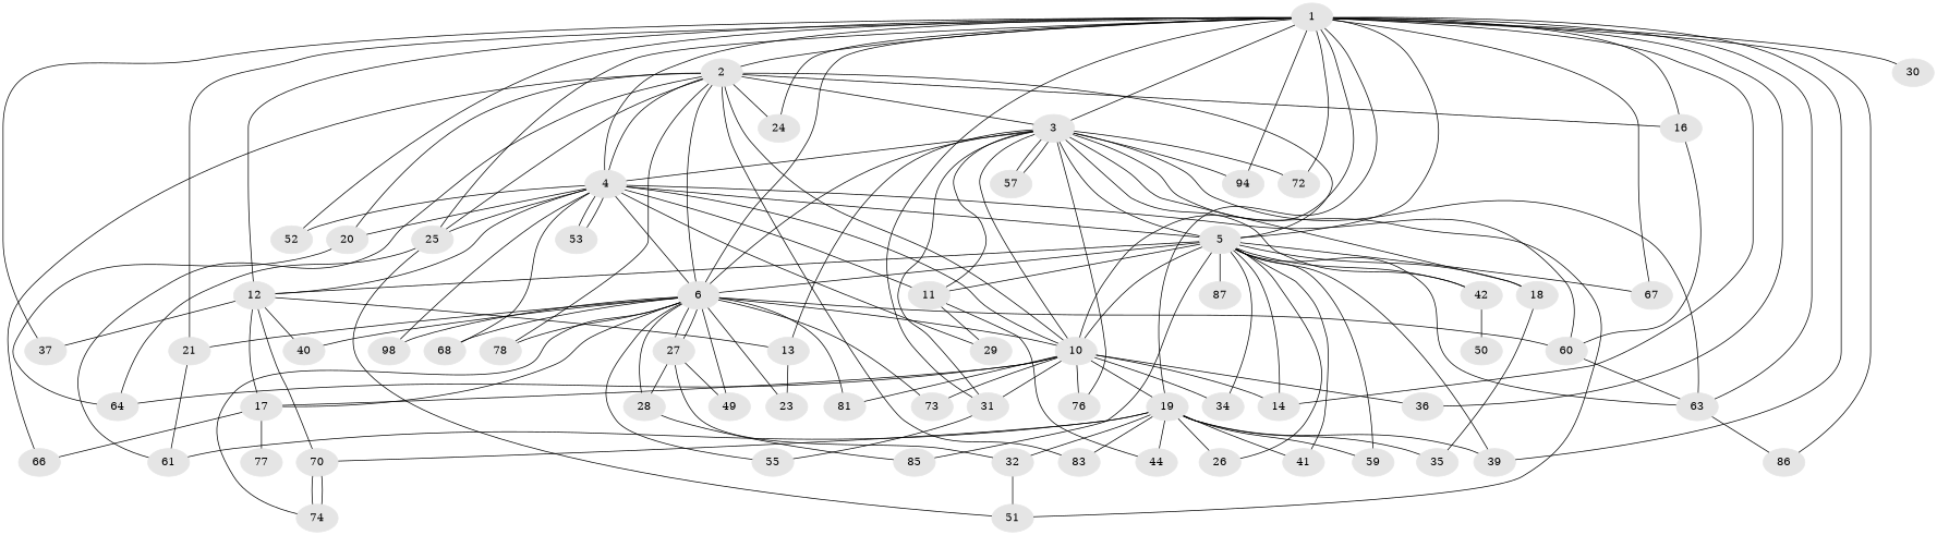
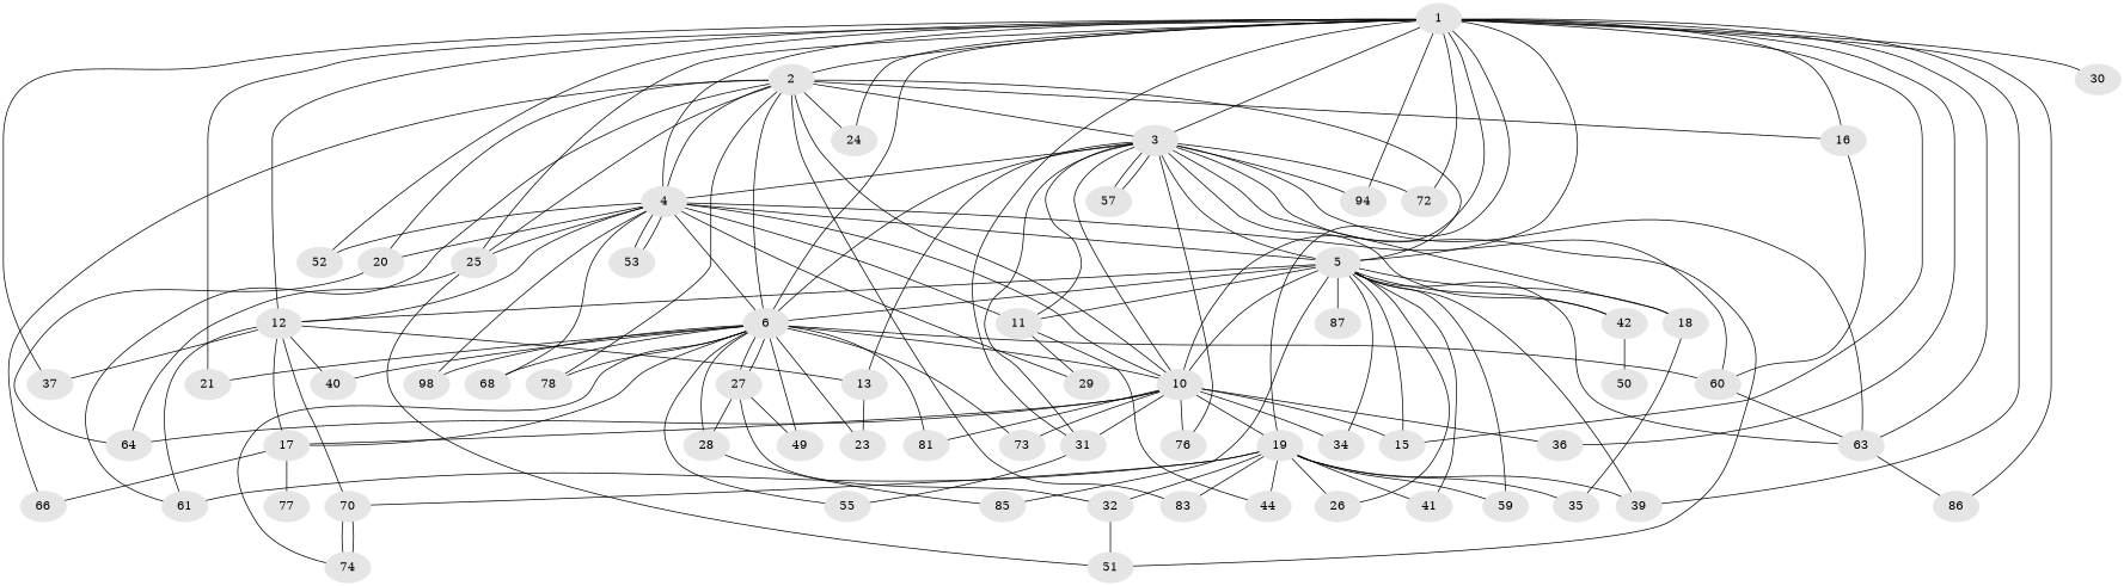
  graph {
    node [color=gray90 style=filled]
    1 [super="+8"]
    2 [super="+38"]
    3 [super="+88"]
    4 [super="+14"]
    5 [super="+9"]
    6 [super="+7"]
    10 [super="+75"]
    12 [super="+22"]
-   15 [super="+33" label=14]
+   15 [super="+33"]
    16 [super="+87"]
    19 [super="+82"]
    21
    24
    25 [super="+47"]
    30
    31 [super="+43"]
    36
    37 [super="+46"]
    39 [super="+65"]
    52
    n21 [label=94]
    63 [super="+71"]
-   67
    72
    86
    20
    61 [super="+84"]
    66
    78
    83
    11 [super="+62"]
    13
    18
    42
    51 [super="+58"]
    57
    76
    29
    n39 [label=98]
    53
    60 [super="+69"]
    68
    26
    34
    41
    59
    85
    n48 [label=87]
    17 [super="+45"]
    23
    27 [super="+56"]
    28
    40
    49
    55
    73
    74 [super="+80"]
    81
    64 [super="+79"]
    70
    44
    35
    32
    50
    77
    1 -- 2 [weight=2]
    1 -- 3 [weight=2]
    1 -- 4 [weight=2]
    1 -- 5 [weight=4]
    1 -- 6 [weight=4]
    1 -- 10 [weight=2]
    1 -- 12
    1 -- 15
    1 -- 16
    1 -- 19 [weight=2]
    1 -- 21
    1 -- 24
    1 -- 25 [weight=2]
    1 -- 30
    1 -- 31
    1 -- 36
    1 -- 37
    1 -- 39
    1 -- 52
    1 -- n21
    1 -- 63
-   1 -- 67
    1 -- 72 [weight=2]
    1 -- 86
    2 -- 3
    2 -- 4
    2 -- 5 [weight=2]
    2 -- 6 [weight=2]
    2 -- 10 [weight=2]
    2 -- 16
    2 -- 24
    2 -- 25
    2 -- 20
    2 -- 61
    2 -- 66
    2 -- 78
    2 -- 83
    3 -- 4
    3 -- 5 [weight=2]
    3 -- 6 [weight=2]
    3 -- 10
    3 -- 31
    3 -- n21
    3 -- 63
    3 -- 72
    3 -- 11
    3 -- 13
    3 -- 18
    3 -- 42
    3 -- 51
    3 -- 57
    3 -- 57
    3 -- 76
    4 -- 5 [weight=2]
    4 -- 6 [weight=3]
    4 -- 10
    4 -- 12
    4 -- 25
    4 -- 52
    4 -- 20
    4 -- 11
    4 -- 29
    4 -- n39
    4 -- 53
    4 -- 53
    4 -- 60
    4 -- 68
    5 -- 6 [weight=4]
    5 -- 10 [weight=2]
    5 -- 12
    5 -- 15
    5 -- 39
    5 -- 63
-   5 -- 67
    5 -- 11
    5 -- 18
    5 -- 42
    5 -- 26
    5 -- 34
    5 -- 41
    5 -- 59
    5 -- 85
    5 -- n48 [weight=2]
    6 -- 10 [weight=2]
    6 -- 21
    6 -- 78
    6 -- n39
    6 -- 60
    6 -- 68
    6 -- 17
    6 -- 23
    6 -- 27 [weight=2]
    6 -- 27
    6 -- 28
    6 -- 40
    6 -- 49
    6 -- 55
    6 -- 73
    6 -- 74
    6 -- 81
    10 -- 15
    10 -- 19
    10 -- 31
    10 -- 36
    10 -- 76
    10 -- 34
    10 -- 17
    10 -- 73
    10 -- 81
    10 -- 64
    12 -- 37 [weight=2]
-   21 -- 61
+   12 -- 61
    12 -- 13
    12 -- 17
    12 -- 40
    12 -- 70
    16 -- 60
    19 -- 39
    19 -- 61
    19 -- 83
    19 -- 26
    19 -- 41
    19 -- 59
    19 -- 70
    19 -- 44
    19 -- 35
    19 -- 32
    25 -- 51
    25 -- 64
    31 -- 55
    63 -- 86
    20 -- 64
    11 -- 29
    11 -- 44
    13 -- 23
    18 -- 35
    42 -- 50 [weight=2]
    60 -- 63
    17 -- 66
    17 -- 77
    27 -- 28
    27 -- 49
    27 -- 32
    28 -- 85
    70 -- 74
    70 -- 74
    32 -- 51
  }
